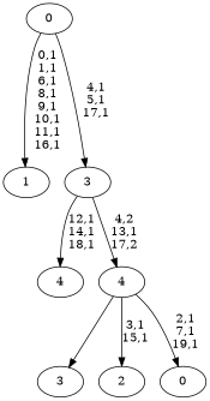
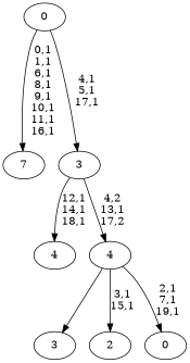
  digraph {
    n1 [label=4]
    n2 [label=3]
    n3 [label=2]
-   n4 [label=1]
+   n4 [label=7]
    n5 [label=0]
    4
    3
    0
    4 -> n2
    4 -> n3 [label="3,1\n15,1"]
    4 -> n5 [label="2,1\n7,1\n19,1"]
    3 -> n1 [label="12,1\n14,1\n18,1"]
    3 -> 4 [label="4,2\n13,1\n17,2"]
    0 -> n4 [label="0,1\n1,1\n6,1\n8,1\n9,1\n10,1\n11,1\n16,1"]
    0 -> 3 [label="4,1\n5,1\n17,1"]
  }
